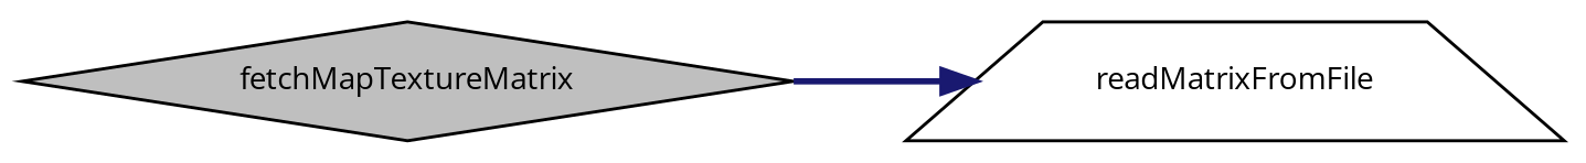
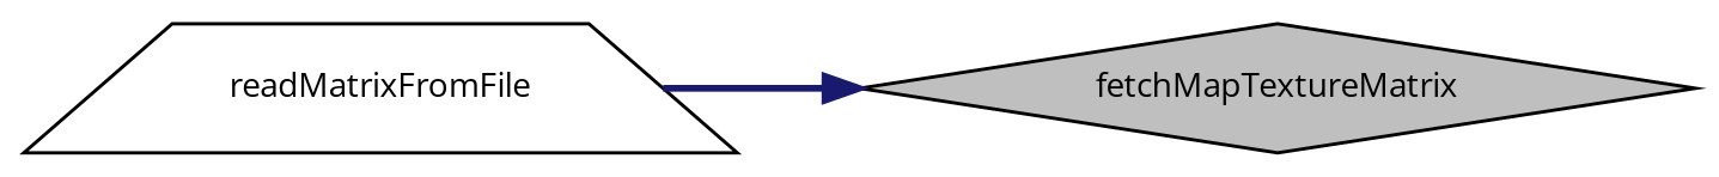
  digraph {
    rankdir=LR
    fontname="Open Sans"
    node [color=black fontname="Open Sans" fontsize=10 style=filled]
    n1 [fillcolor=grey75 fontcolor=black height=0.2 label=fetchMapTextureMatrix shape=diamond width=0.4]
    n2 [fillcolor=white height=0.2 label=readMatrixFromFile shape=trapezium width=0.4]
-   n1 -> n2 [color=midnightblue fontname="Open Sans" fontsize=10 labelfontname=Helvetica labelfontsize=10 style=bold]
+   n2 -> n1 [color=midnightblue fontname="Open Sans" fontsize=10 labelfontname=Helvetica labelfontsize=10 style=bold]
  }
